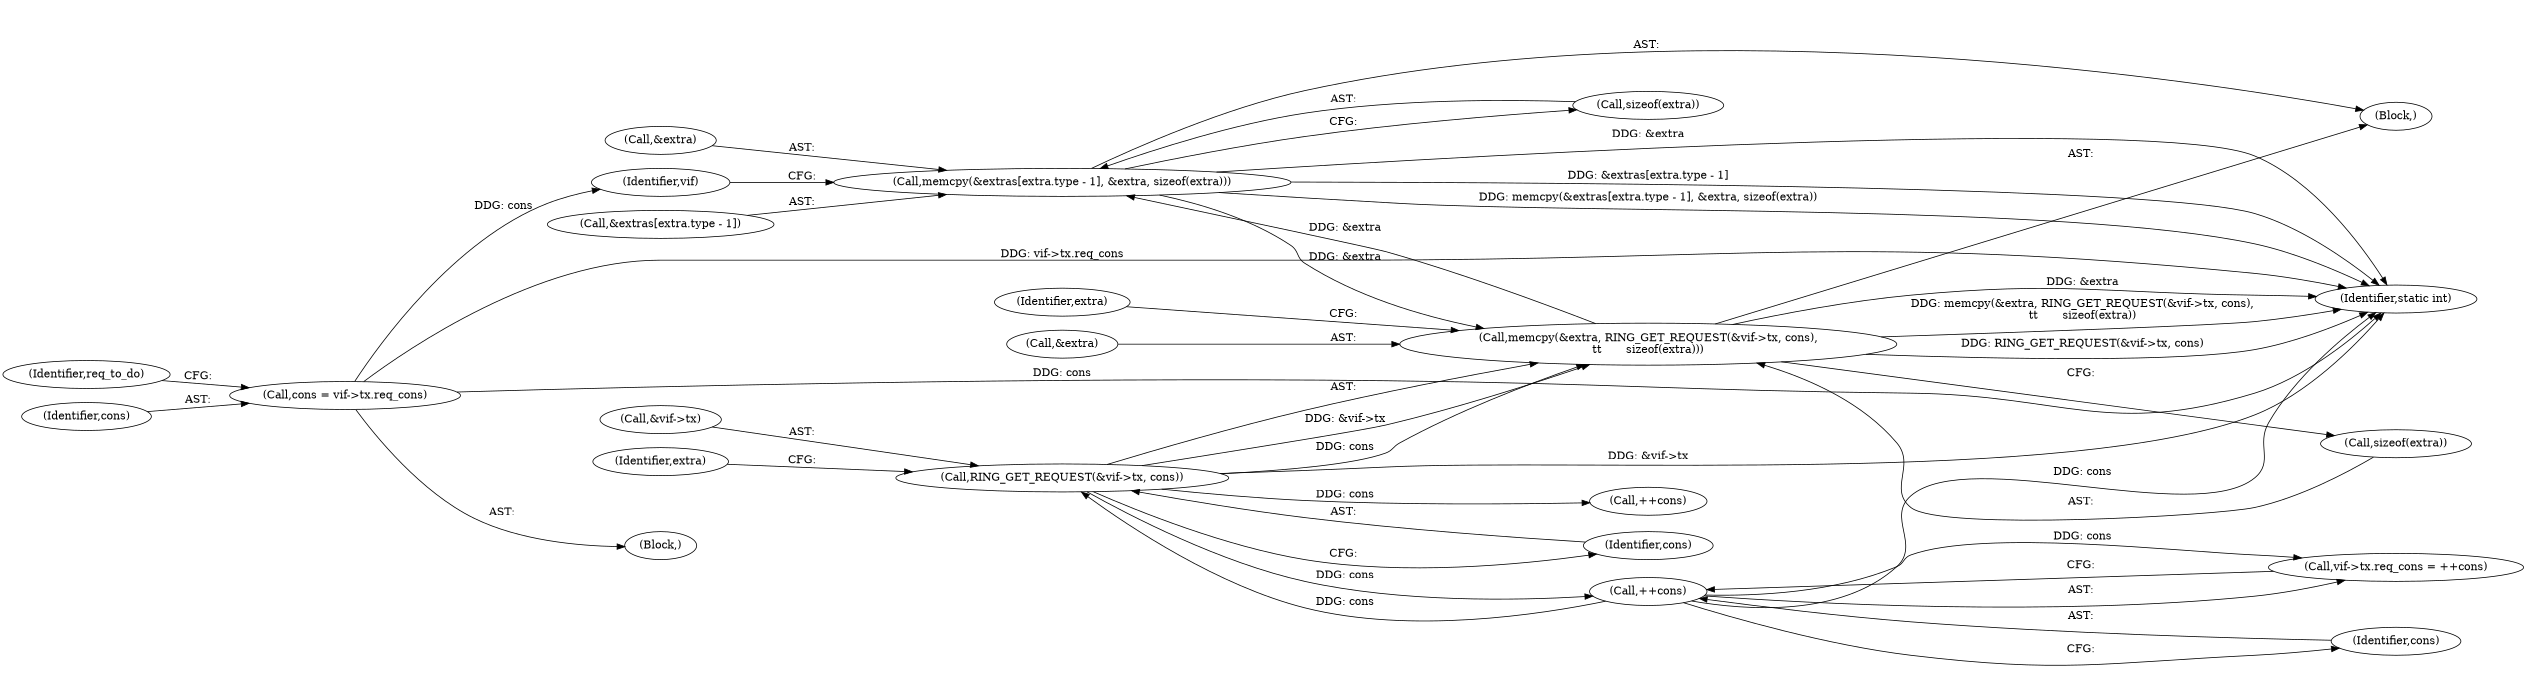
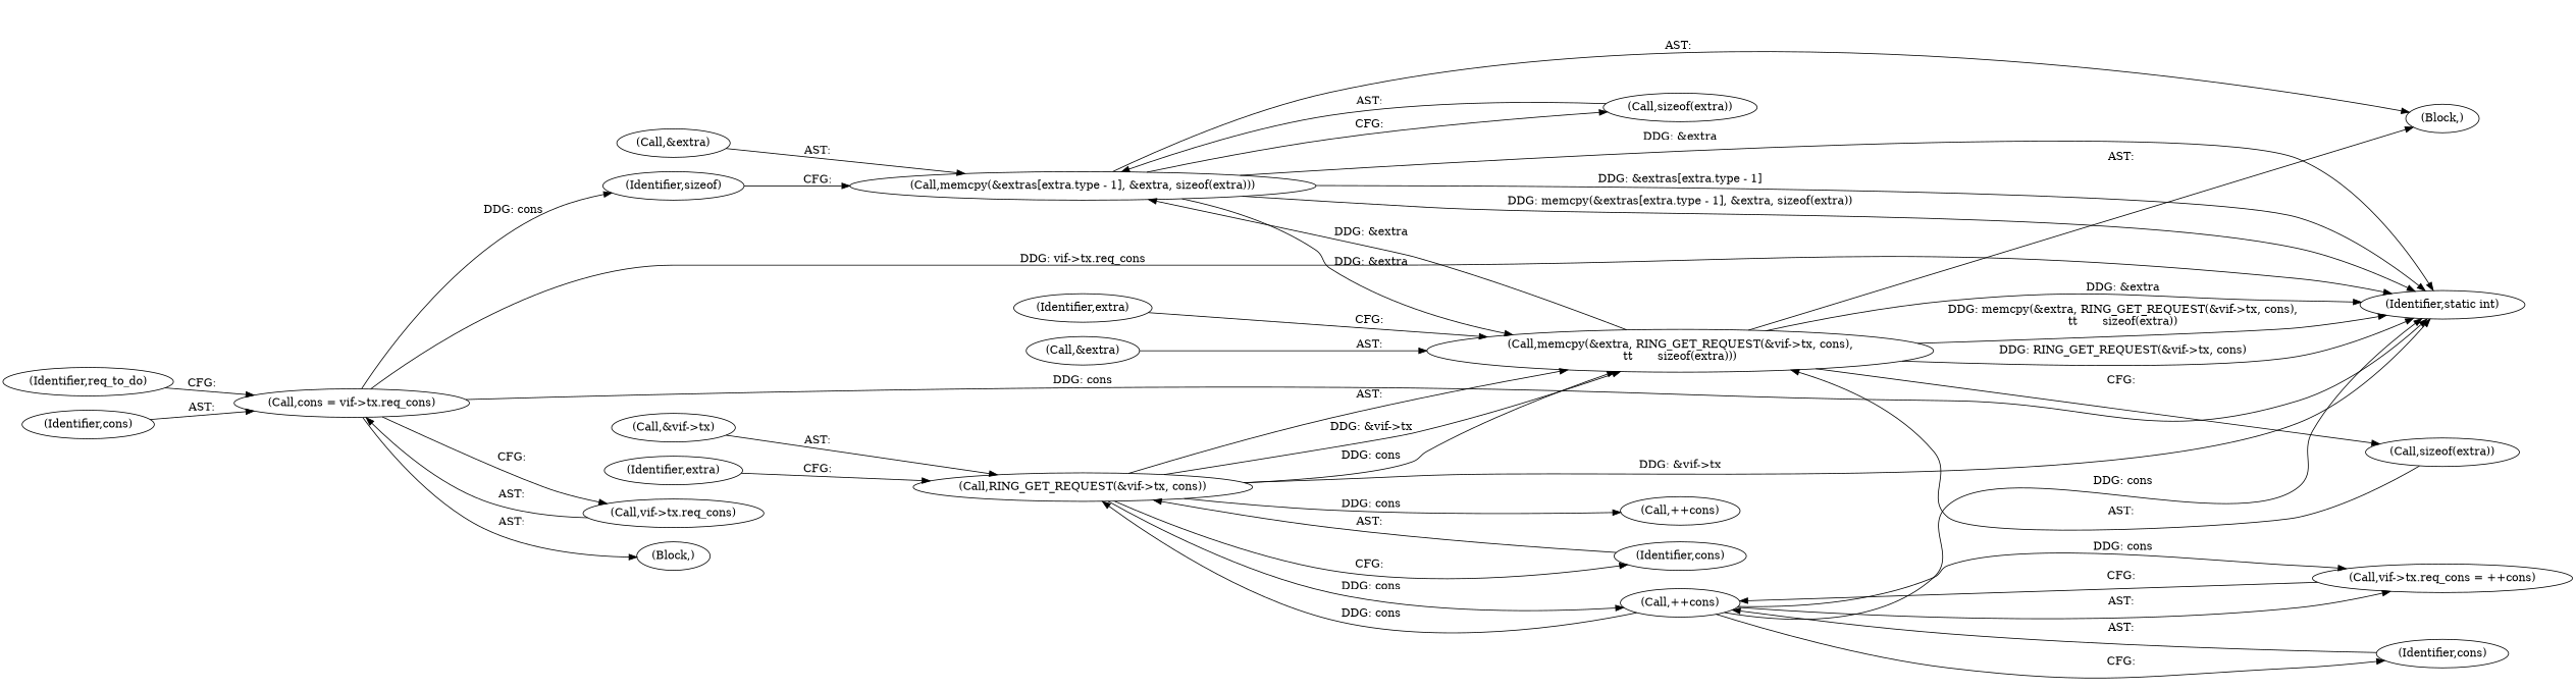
  digraph {
    rankdir=LR
    n1 [label="(Call,memcpy(&extras[extra.type - 1], &extra, sizeof(extra)))"]
    n2 [label="(Call,memcpy(&extra, RING_GET_REQUEST(&vif->tx, cons),\n\t\t       sizeof(extra)))"]
    n3 [label="(Call,sizeof(extra))"]
    n4 [label="(Identifier,static int)"]
    n5 [label="(Block,)"]
    n6 [label="(Call,sizeof(extra))"]
    n7 [label="(Call,RING_GET_REQUEST(&vif->tx, cons))"]
    n8 [label="(Call,++cons)"]
    n9 [label="(Call,++cons)"]
    n10 [label="(Identifier,cons)"]
    n11 [label="(Identifier,cons)"]
    n12 [label="(Call,vif->tx.req_cons = ++cons)"]
    n13 [label="(Call,cons = vif->tx.req_cons)"]
+   n14 [label="(Call,vif->tx.req_cons)"]
    n15 [label="(Block,)"]
-   n16 [label="(Identifier,vif)"]
+   n16 [label="(Identifier,sizeof)"]
    n17 [label="(Identifier,extra)"]
-   n18 [label="(Call,&extras[extra.type - 1])"]
    n19 [label="(Identifier,req_to_do)"]
    n20 [label="(Identifier,cons)"]
    n21 [label="(Call,&extra)"]
    n22 [label="(Identifier,extra)"]
    n23 [label="(Call,&vif->tx)"]
    n24 [label="(Call,&extra)"]
    n1 -> n2 [label="DDG: &extra"]
    n1 -> n3 [label="CFG: "]
    n1 -> n4 [label="DDG: &extras[extra.type - 1]"]
    n1 -> n4 [label="DDG: memcpy(&extras[extra.type - 1], &extra, sizeof(extra))"]
    n1 -> n4 [label="DDG: &extra"]
    n1 -> n5 [label="AST: "]
    n2 -> n1 [label="DDG: &extra"]
    n2 -> n4 [label="DDG: &extra"]
    n2 -> n4 [label="DDG: memcpy(&extra, RING_GET_REQUEST(&vif->tx, cons),\n\t\t       sizeof(extra))"]
    n2 -> n4 [label="DDG: RING_GET_REQUEST(&vif->tx, cons)"]
    n2 -> n5 [label="AST: "]
    n2 -> n6 [label="CFG: "]
    n3 -> n1 [label="AST: "]
    n6 -> n2 [label="AST: "]
    n7 -> n2 [label="AST: "]
    n7 -> n2 [label="DDG: &vif->tx"]
    n7 -> n2 [label="DDG: cons"]
    n7 -> n4 [label="DDG: &vif->tx"]
    n7 -> n8 [label="DDG: cons"]
    n7 -> n9 [label="DDG: cons"]
    n7 -> n10 [label="CFG: "]
    n8 -> n4 [label="DDG: cons"]
    n8 -> n7 [label="DDG: cons"]
    n8 -> n11 [label="CFG: "]
    n8 -> n12 [label="AST: "]
    n8 -> n12 [label="DDG: cons"]
    n10 -> n7 [label="AST: "]
    n11 -> n8 [label="AST: "]
    n12 -> n8 [label="CFG: "]
    n13 -> n4 [label="DDG: cons"]
    n13 -> n4 [label="DDG: vif->tx.req_cons"]
+   n13 -> n14 [label="CFG: "]
    n13 -> n15 [label="AST: "]
    n13 -> n16 [label="DDG: cons"]
+   n14 -> n13 [label="AST: "]
    n16 -> n1 [label="CFG: "]
    n17 -> n2 [label="CFG: "]
-   n18 -> n1 [label="AST: "]
    n19 -> n13 [label="CFG: "]
    n20 -> n13 [label="AST: "]
    n21 -> n1 [label="AST: "]
    n22 -> n7 [label="CFG: "]
    n23 -> n7 [label="AST: "]
    n24 -> n2 [label="AST: "]
  }
